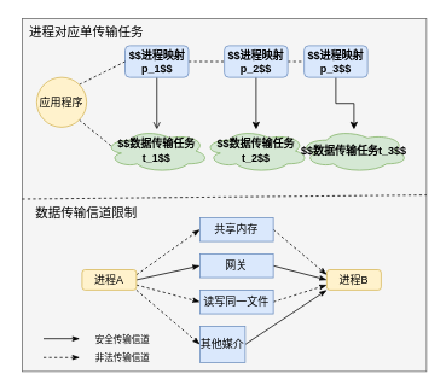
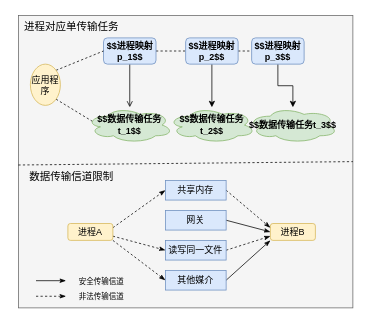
  <mxCell id="0" />
  <mxCell id="1" parent="0" />
  <mxCell id="2" value="" style="rounded=0;whiteSpace=wrap;html=1;fillColor=#f5f5f5;fontColor=#333333;strokeColor=#666666;" vertex="1" parent="1"><mxGeometry x="24" y="20" width="446" height="390" as="geometry" /></mxCell>
  <mxCell id="3" value="" style="endArrow=none;dashed=1;html=1;rounded=0;entryX=1;entryY=0.5;entryDx=0;entryDy=0;" edge="1" parent="1" target="2"><mxGeometry width="50" height="50" relative="1" as="geometry"><mxPoint x="24" y="219.5" as="sourcePoint" /><mxPoint x="424" y="219.5" as="targetPoint" /></mxGeometry></mxCell>
  <mxCell id="4" style="edgeStyle=orthogonalEdgeStyle;rounded=0;orthogonalLoop=1;jettySize=auto;html=1;exitX=0.5;exitY=1;exitDx=0;exitDy=0;endArrow=open;" edge="1" parent="1" source="6" target="15"><mxGeometry relative="1" as="geometry" /></mxCell>
  <mxCell id="5" style="edgeStyle=orthogonalEdgeStyle;rounded=0;orthogonalLoop=1;jettySize=auto;html=1;exitX=1;exitY=0.5;exitDx=0;exitDy=0;entryX=0;entryY=0.5;entryDx=0;entryDy=0;dashed=1;endArrow=none;endFill=0;" edge="1" parent="1" source="6" target="12"><mxGeometry relative="1" as="geometry" /></mxCell>
  <mxCell id="6" value="&lt;b&gt;$$进程映射p_1$$&lt;/b&gt;" style="rounded=1;whiteSpace=wrap;html=1;fillColor=#dae8fc;strokeColor=#6c8ebf;" vertex="1" parent="1"><mxGeometry x="137.5" y="50" width="70" height="35" as="geometry" /></mxCell>
  <mxCell id="7" style="rounded=0;orthogonalLoop=1;jettySize=auto;html=1;exitX=1;exitY=0;exitDx=0;exitDy=0;entryX=0;entryY=0.5;entryDx=0;entryDy=0;dashed=1;endArrow=none;endFill=0;" edge="1" parent="1" source="9" target="6"><mxGeometry relative="1" as="geometry" /></mxCell>
  <mxCell id="8" style="rounded=0;orthogonalLoop=1;jettySize=auto;html=1;exitX=1;exitY=1;exitDx=0;exitDy=0;entryX=0.07;entryY=0.4;entryDx=0;entryDy=0;entryPerimeter=0;dashed=1;endArrow=none;endFill=0;" edge="1" parent="1" source="9" target="15"><mxGeometry relative="1" as="geometry" /></mxCell>
- <mxCell id="9" value="应用程序" style="ellipse;whiteSpace=wrap;html=1;aspect=fixed;fillColor=#fff2cc;strokeColor=#d6b656;" vertex="1" parent="1"><mxGeometry x="40" y="85" width="55" height="55" as="geometry" /></mxCell>
+ <mxCell id="9" value="应用程序" style="ellipse;whiteSpace=wrap;html=1;aspect=fixed;fillColor=#fff2cc;strokeColor=#d6b656;" vertex="1" parent="1"><mxGeometry x="40" y="85" width="40" height="55" as="geometry" /></mxCell>
  <mxCell id="10" style="edgeStyle=orthogonalEdgeStyle;rounded=0;orthogonalLoop=1;jettySize=auto;html=1;exitX=0.5;exitY=1;exitDx=0;exitDy=0;" edge="1" parent="1" source="12" target="16"><mxGeometry relative="1" as="geometry" /></mxCell>
  <mxCell id="11" style="edgeStyle=orthogonalEdgeStyle;rounded=0;orthogonalLoop=1;jettySize=auto;html=1;exitX=1;exitY=0.5;exitDx=0;exitDy=0;entryX=0;entryY=0.5;entryDx=0;entryDy=0;dashed=1;endArrow=none;endFill=0;" edge="1" parent="1" source="12" target="14"><mxGeometry relative="1" as="geometry" /></mxCell>
  <mxCell id="12" value="&lt;b&gt;$$进程映射p_2$$&lt;/b&gt;" style="rounded=1;whiteSpace=wrap;html=1;fillColor=#dae8fc;strokeColor=#6c8ebf;" vertex="1" parent="1"><mxGeometry x="247" y="50" width="70" height="35" as="geometry" /></mxCell>
  <mxCell id="13" style="edgeStyle=orthogonalEdgeStyle;rounded=0;orthogonalLoop=1;jettySize=auto;html=1;exitX=0.5;exitY=1;exitDx=0;exitDy=0;" edge="1" parent="1" source="14" target="17"><mxGeometry relative="1" as="geometry" /></mxCell>
  <mxCell id="14" value="&lt;b&gt;$$进程映射p_3$$&lt;/b&gt;" style="rounded=1;whiteSpace=wrap;html=1;fillColor=#dae8fc;strokeColor=#6c8ebf;" vertex="1" parent="1"><mxGeometry x="335" y="50" width="70" height="35" as="geometry" /></mxCell>
  <mxCell id="15" value="&lt;b&gt;$$数据传输任务t_1$$&lt;/b&gt;" style="ellipse;shape=cloud;whiteSpace=wrap;html=1;fillColor=#d5e8d4;strokeColor=#82b366;" vertex="1" parent="1"><mxGeometry x="115" y="142.5" width="115" height="47.5" as="geometry" /></mxCell>
  <mxCell id="16" value="&lt;b&gt;$$数据传输任务t_2$$&lt;/b&gt;" style="ellipse;shape=cloud;whiteSpace=wrap;html=1;fillColor=#d5e8d4;strokeColor=#82b366;" vertex="1" parent="1"><mxGeometry x="224" y="142.5" width="116" height="47.5" as="geometry" /></mxCell>
  <mxCell id="17" value="&lt;b&gt;$$数据传输任务t_3$$&lt;/b&gt;" style="ellipse;shape=cloud;whiteSpace=wrap;html=1;fillColor=#d5e8d4;strokeColor=#82b366;" vertex="1" parent="1"><mxGeometry x="330" y="142.5" width="120" height="47.5" as="geometry" /></mxCell>
  <mxCell id="18" value="&lt;font style=&quot;font-size: 14px;&quot;&gt;进程对应单传输任务&lt;/font&gt;" style="text;html=1;strokeColor=none;fillColor=none;align=center;verticalAlign=middle;whiteSpace=wrap;rounded=0;" vertex="1" parent="1"><mxGeometry x="20" y="20" width="150" height="30" as="geometry" /></mxCell>
- <mxCell id="19" style="rounded=0;orthogonalLoop=1;jettySize=auto;html=1;exitX=1;exitY=0.5;exitDx=0;exitDy=0;entryX=0;entryY=0.5;entryDx=0;entryDy=0;endArrow=classicThin;endFill=1;" edge="1" parent="1" source="23" target="26"><mxGeometry relative="1" as="geometry" /></mxCell>
  <mxCell id="20" style="rounded=0;orthogonalLoop=1;jettySize=auto;html=1;exitX=1;exitY=0.75;exitDx=0;exitDy=0;entryX=0;entryY=0.5;entryDx=0;entryDy=0;dashed=1;endArrow=classicThin;endFill=1;" edge="1" parent="1" source="23" target="30"><mxGeometry relative="1" as="geometry" /></mxCell>
  <mxCell id="21" style="rounded=0;orthogonalLoop=1;jettySize=auto;html=1;exitX=1;exitY=0.25;exitDx=0;exitDy=0;entryX=0;entryY=0.5;entryDx=0;entryDy=0;dashed=1;endArrow=classicThin;endFill=1;" edge="1" parent="1" source="23" target="28"><mxGeometry relative="1" as="geometry" /></mxCell>
  <mxCell id="22" style="rounded=0;orthogonalLoop=1;jettySize=auto;html=1;exitX=1;exitY=1;exitDx=0;exitDy=0;entryX=0;entryY=0.5;entryDx=0;entryDy=0;strokeColor=default;dashed=1;endArrow=classicThin;endFill=1;" edge="1" parent="1" source="23" target="32"><mxGeometry relative="1" as="geometry" /></mxCell>
  <mxCell id="23" value="进程A" style="rounded=1;whiteSpace=wrap;html=1;fillColor=#fff2cc;strokeColor=#d6b656;" vertex="1" parent="1"><mxGeometry x="90" y="297.5" width="60" height="22.5" as="geometry" /></mxCell>
  <mxCell id="24" value="进程B" style="rounded=1;whiteSpace=wrap;html=1;fillColor=#fff2cc;strokeColor=#d6b656;" vertex="1" parent="1"><mxGeometry x="360" y="297.5" width="60" height="22.5" as="geometry" /></mxCell>
  <mxCell id="25" style="rounded=0;orthogonalLoop=1;jettySize=auto;html=1;exitX=1;exitY=0.5;exitDx=0;exitDy=0;entryX=0;entryY=0.5;entryDx=0;entryDy=0;endArrow=classicThin;endFill=1;" edge="1" parent="1" source="26" target="24"><mxGeometry relative="1" as="geometry" /></mxCell>
  <mxCell id="26" value="网关" style="rounded=0;whiteSpace=wrap;html=1;fillColor=#dae8fc;strokeColor=#6c8ebf;" vertex="1" parent="1"><mxGeometry x="220" y="280" width="81" height="26.25" as="geometry" /></mxCell>
  <mxCell id="27" style="rounded=0;orthogonalLoop=1;jettySize=auto;html=1;exitX=1;exitY=0.5;exitDx=0;exitDy=0;entryX=0;entryY=0.25;entryDx=0;entryDy=0;dashed=1;endArrow=classicThin;endFill=1;" edge="1" parent="1" source="28" target="24"><mxGeometry relative="1" as="geometry" /></mxCell>
  <mxCell id="28" value="共享内存" style="rounded=0;whiteSpace=wrap;html=1;fillColor=#dae8fc;strokeColor=#6c8ebf;" vertex="1" parent="1"><mxGeometry x="220" y="240" width="81" height="26.25" as="geometry" /></mxCell>
  <mxCell id="29" style="rounded=0;orthogonalLoop=1;jettySize=auto;html=1;exitX=1;exitY=0.5;exitDx=0;exitDy=0;entryX=0;entryY=0.75;entryDx=0;entryDy=0;dashed=1;endArrow=classicThin;endFill=1;" edge="1" parent="1" source="30" target="24"><mxGeometry relative="1" as="geometry" /></mxCell>
  <mxCell id="30" value="读写同一文件" style="rounded=0;whiteSpace=wrap;html=1;fillColor=#dae8fc;strokeColor=#6c8ebf;" vertex="1" parent="1"><mxGeometry x="220" y="320" width="81" height="26.25" as="geometry" /></mxCell>
  <mxCell id="31" style="rounded=0;orthogonalLoop=1;jettySize=auto;html=1;exitX=1;exitY=0.5;exitDx=0;exitDy=0;entryX=0;entryY=1;entryDx=0;entryDy=0;dashed=0;endArrow=classicThin;endFill=1;" edge="1" parent="1" source="32" target="24"><mxGeometry relative="1" as="geometry" /></mxCell>
- <mxCell id="32" value="其他媒介" style="rounded=0;whiteSpace=wrap;html=1;fillColor=#dae8fc;strokeColor=#6c8ebf;" vertex="1" parent="1"><mxGeometry x="220" y="360" width="50" height="40" as="geometry" /></mxCell>
+ <mxCell id="32" value="其他媒介" style="rounded=0;whiteSpace=wrap;html=1;fillColor=#dae8fc;strokeColor=#6c8ebf;" vertex="1" parent="1"><mxGeometry x="220" y="360" width="81" height="26.25" as="geometry" /></mxCell>
  <mxCell id="33" value="&lt;font style=&quot;font-size: 14px;&quot;&gt;数据传输信道限制&lt;/font&gt;" style="text;html=1;strokeColor=none;fillColor=none;align=center;verticalAlign=middle;whiteSpace=wrap;rounded=0;" vertex="1" parent="1"><mxGeometry x="30" y="220" width="130" height="30" as="geometry" /></mxCell>
  <mxCell id="34" value="" style="endArrow=classicThin;html=1;rounded=0;endFill=1;" edge="1" parent="1"><mxGeometry width="50" height="50" relative="1" as="geometry"><mxPoint x="47.5" y="373.75" as="sourcePoint" /><mxPoint x="87.5" y="373.75" as="targetPoint" /></mxGeometry></mxCell>
  <mxCell id="35" value="&lt;font style=&quot;font-size: 10px;&quot;&gt;安全传输信道&lt;/font&gt;" style="text;html=1;strokeColor=none;fillColor=none;align=center;verticalAlign=middle;whiteSpace=wrap;rounded=0;" vertex="1" parent="1"><mxGeometry x="90" y="360" width="90" height="30" as="geometry" /></mxCell>
  <mxCell id="36" value="&lt;font style=&quot;font-size: 10px;&quot;&gt;非法传输信道&lt;/font&gt;" style="text;html=1;strokeColor=none;fillColor=none;align=center;verticalAlign=middle;whiteSpace=wrap;rounded=0;" vertex="1" parent="1"><mxGeometry x="90" y="380" width="90" height="30" as="geometry" /></mxCell>
  <mxCell id="37" value="" style="endArrow=classicThin;html=1;rounded=0;dashed=1;endFill=1;" edge="1" parent="1"><mxGeometry width="50" height="50" relative="1" as="geometry"><mxPoint x="47.5" y="394.5" as="sourcePoint" /><mxPoint x="87.5" y="394.5" as="targetPoint" /></mxGeometry></mxCell>
